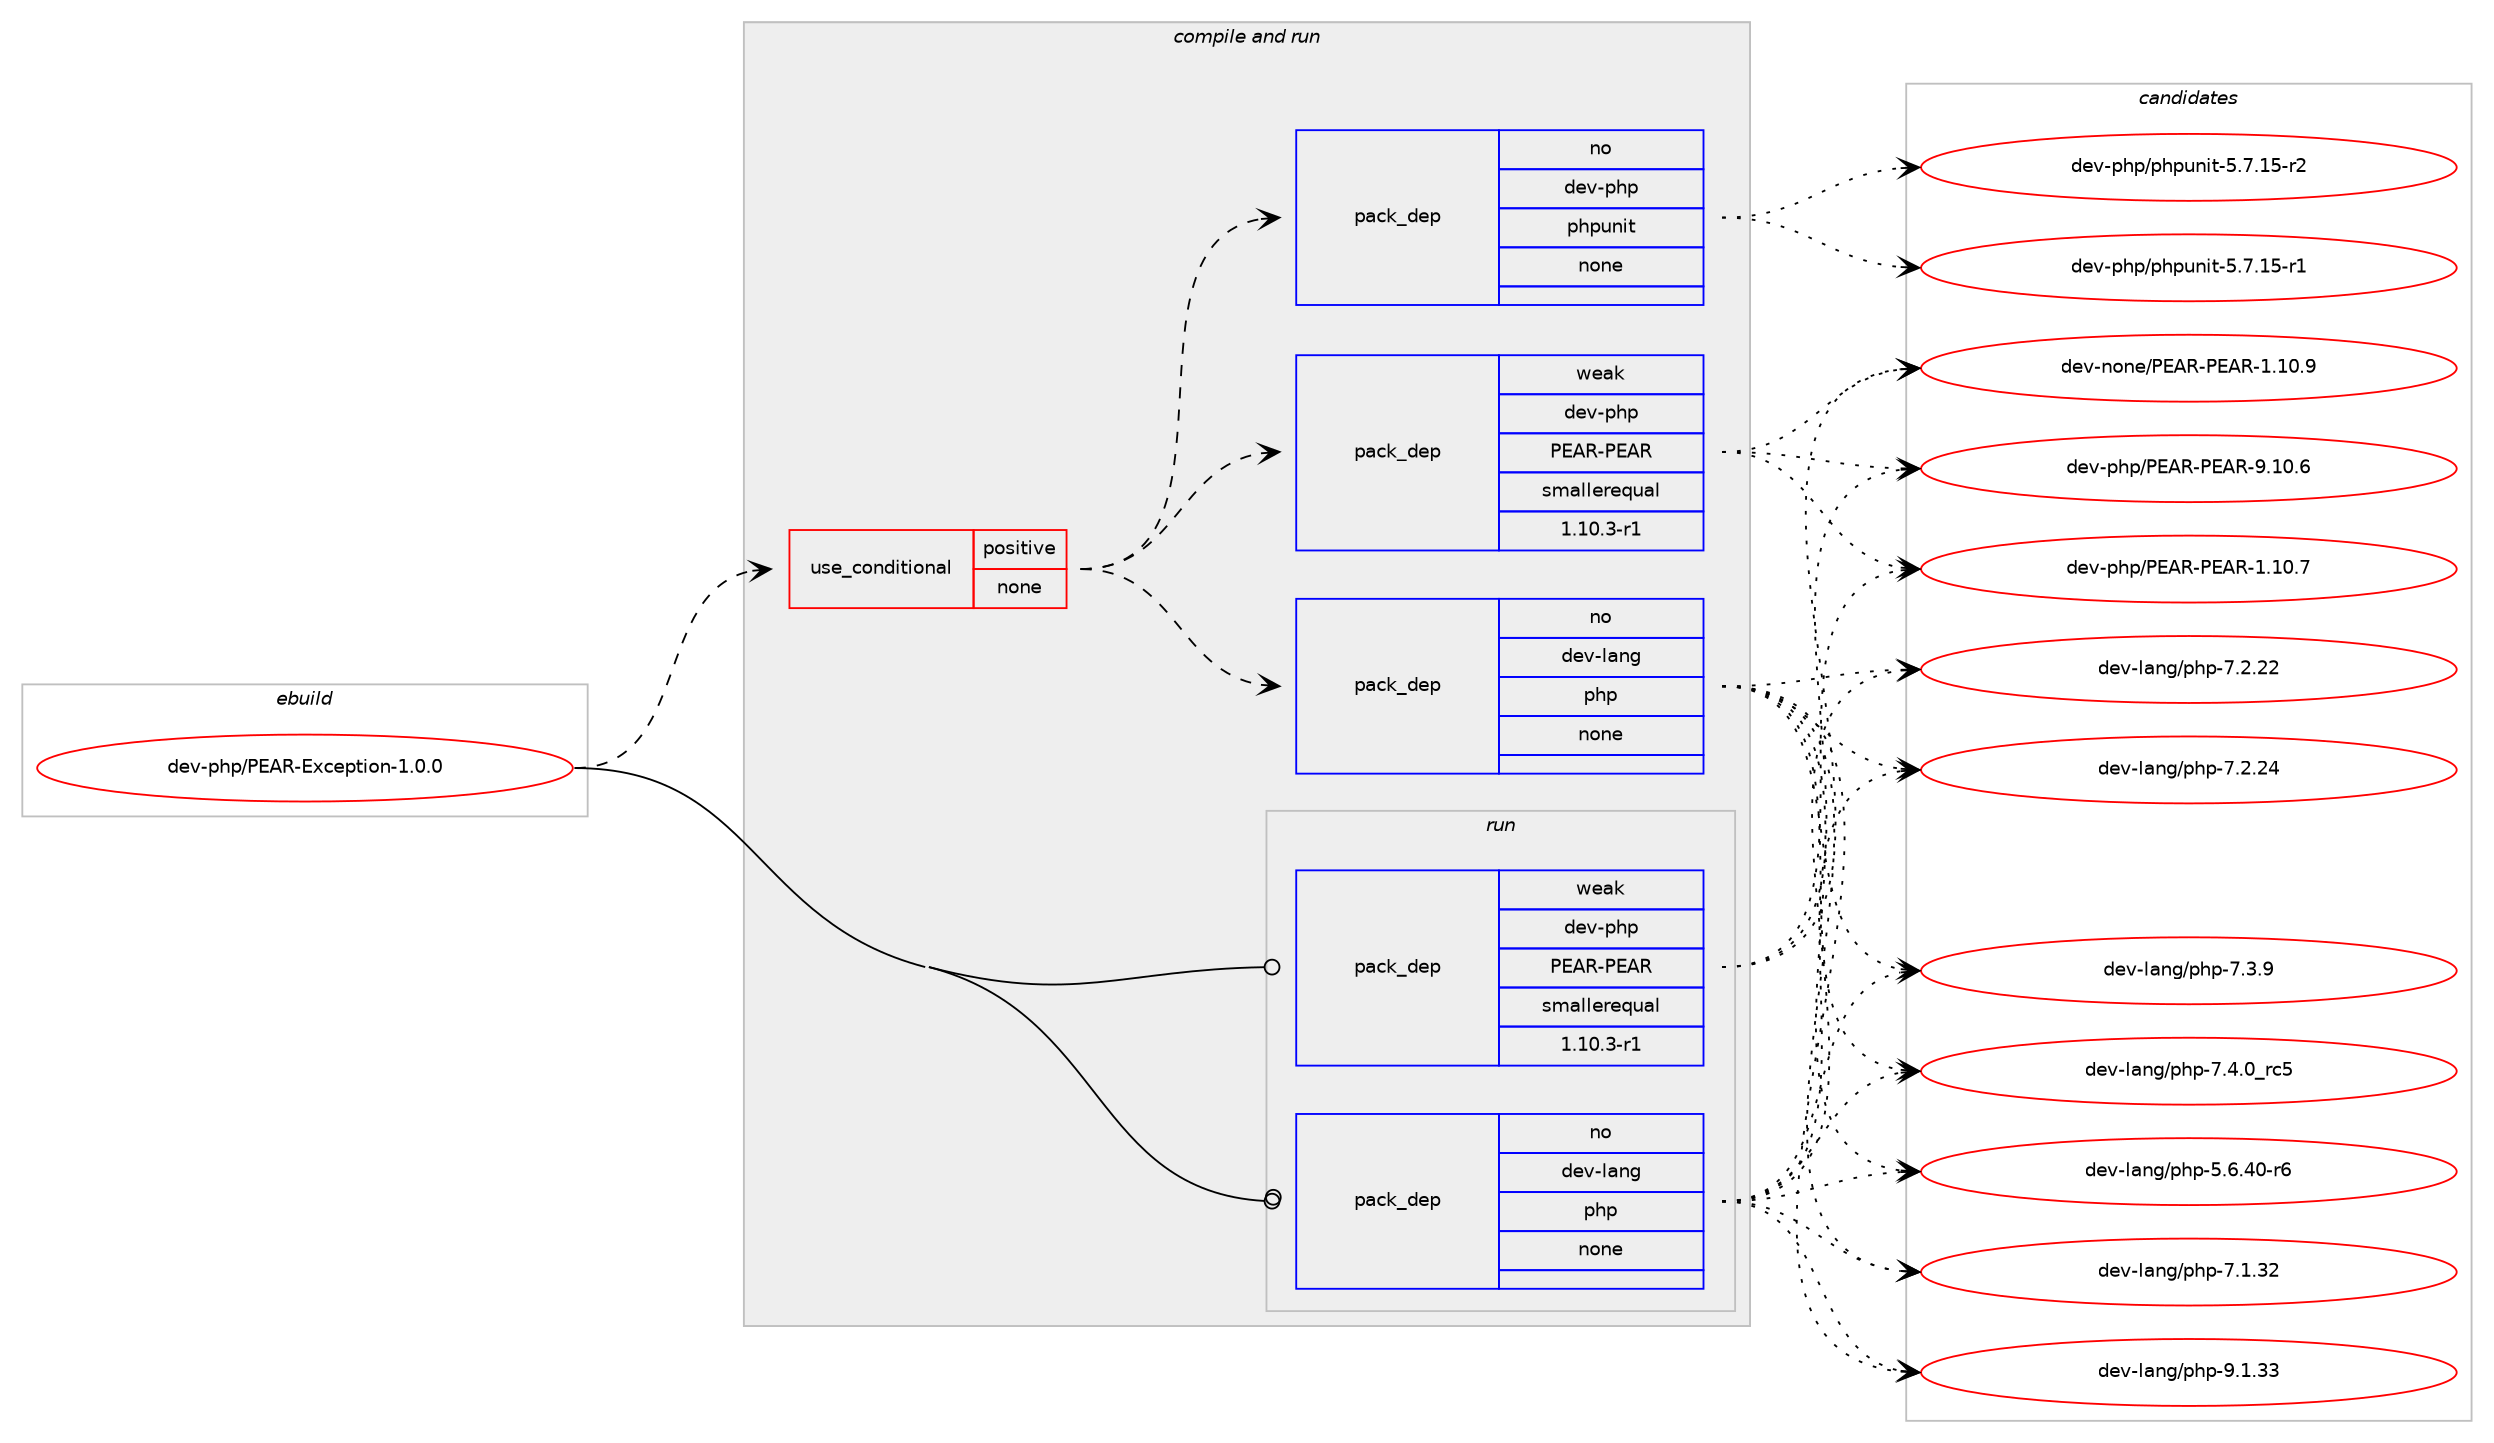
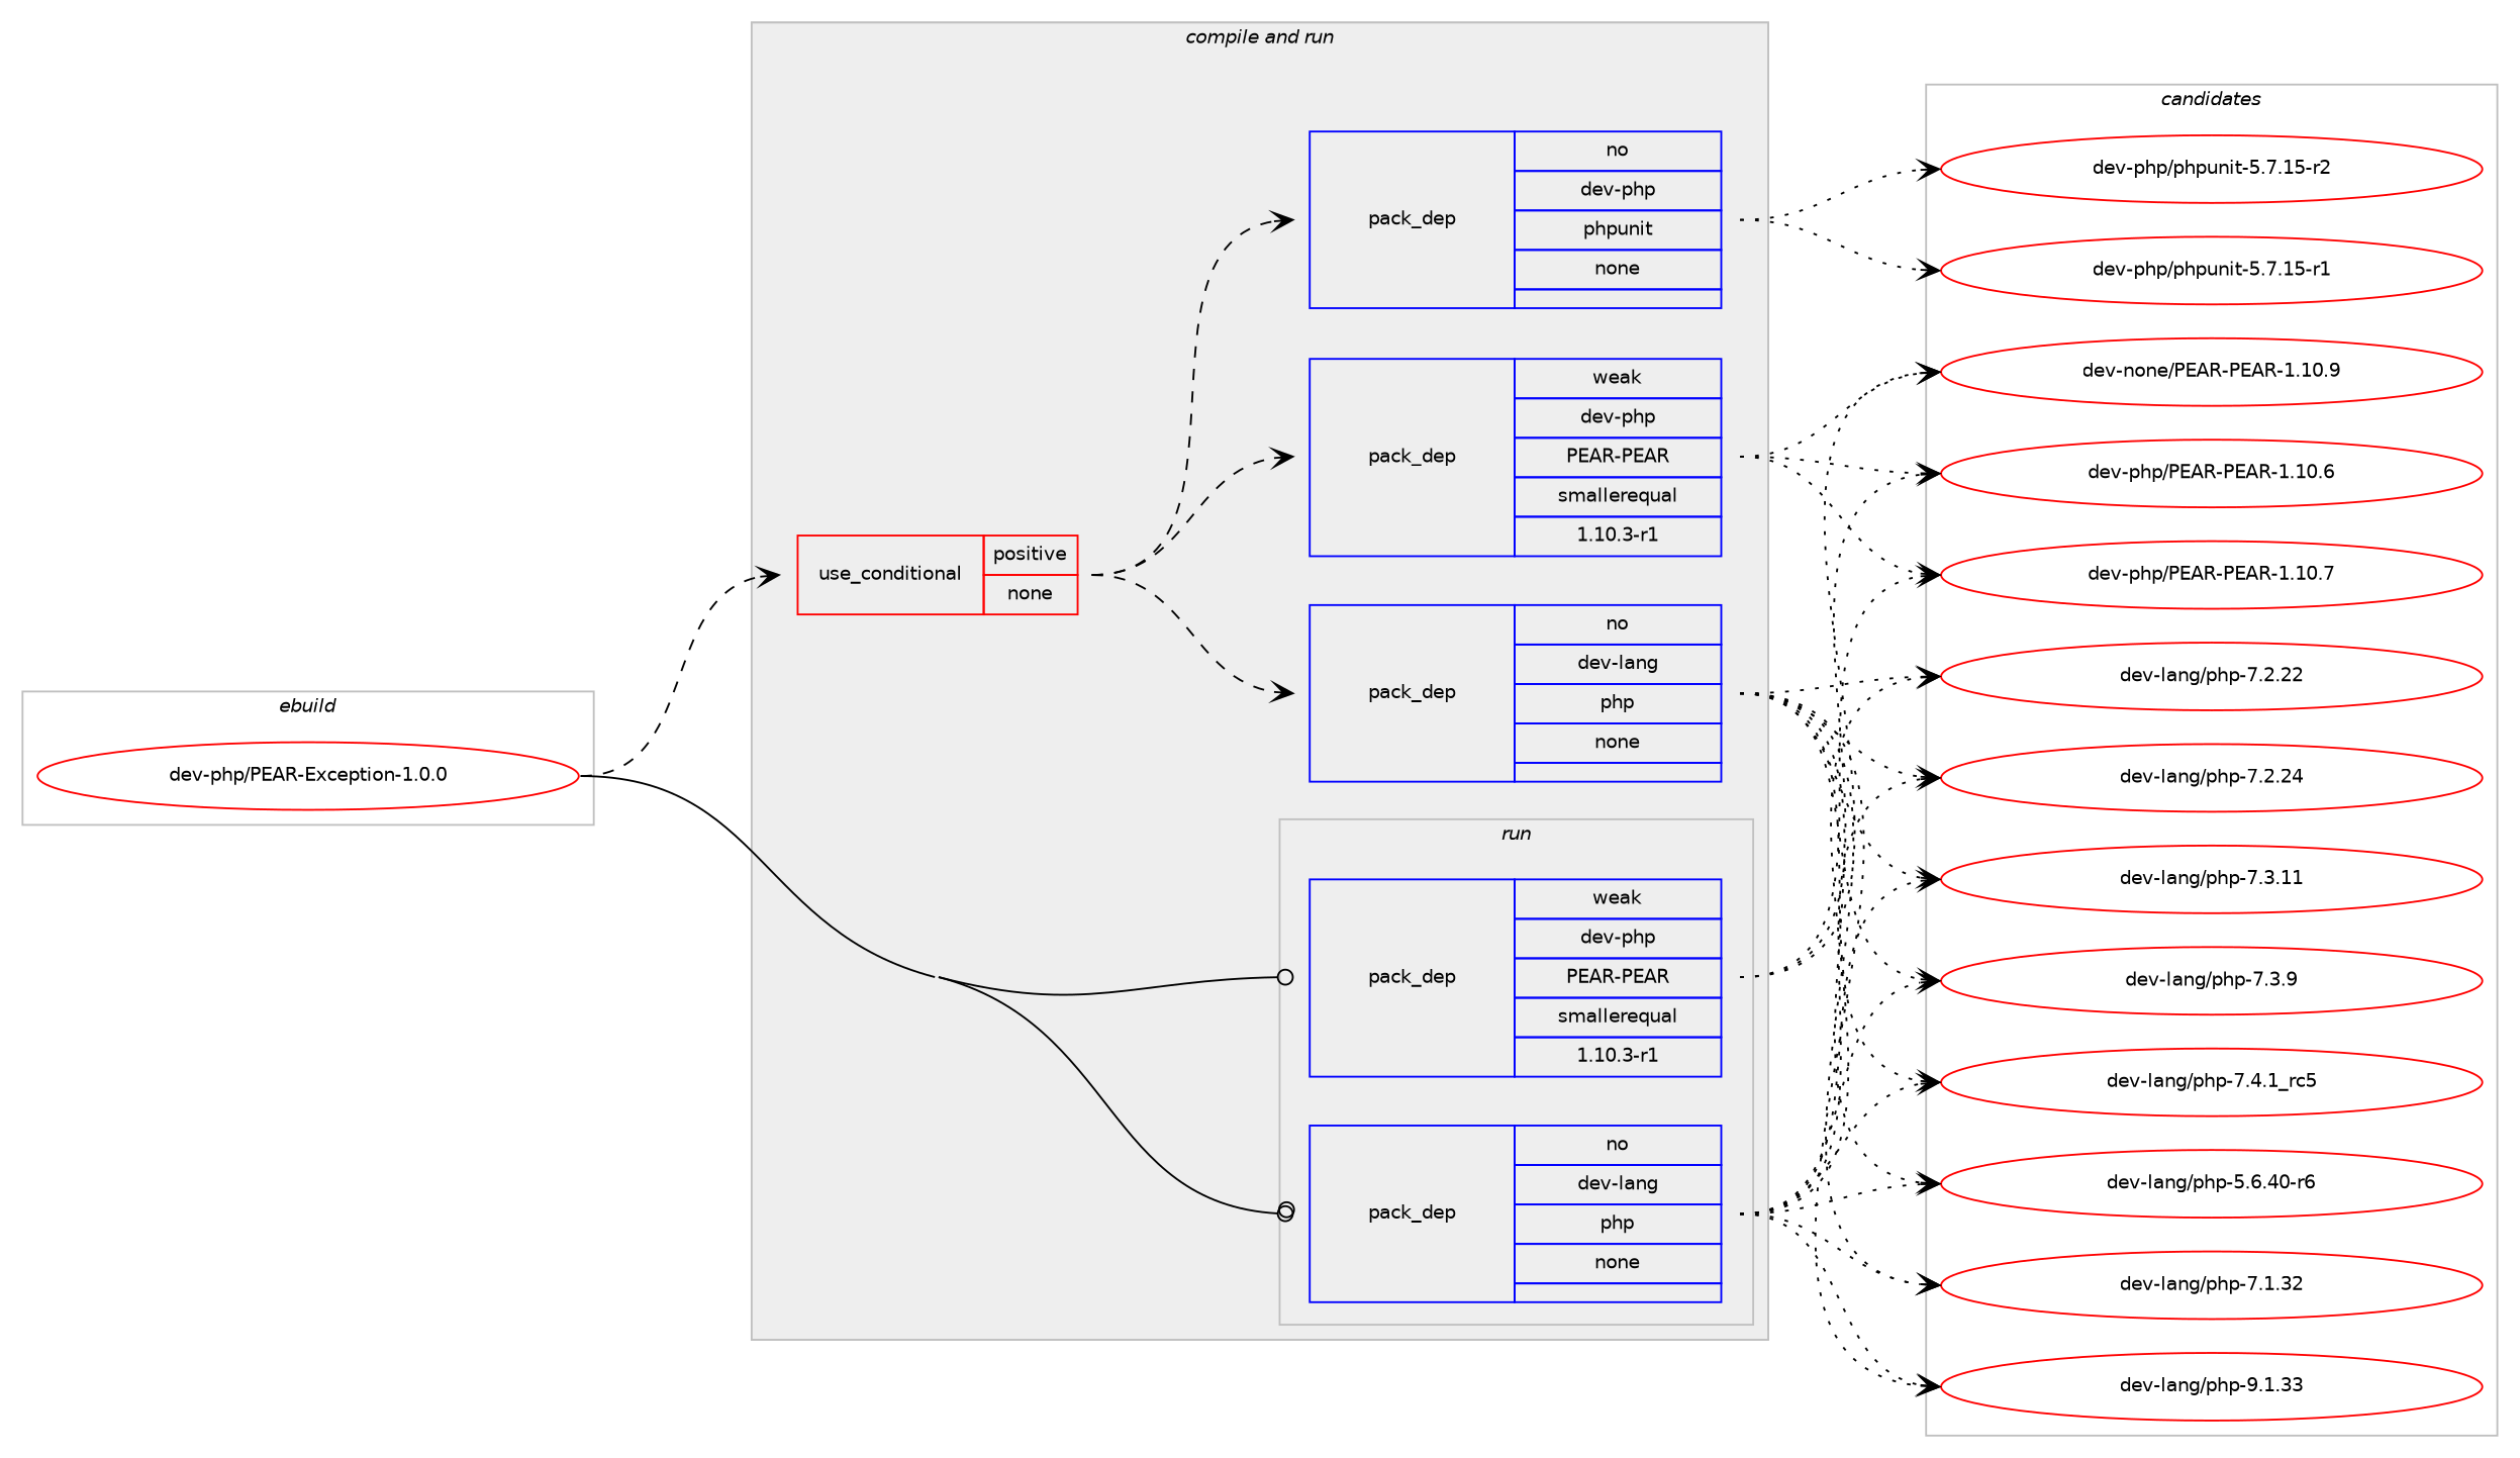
  digraph {
    compound=true
    concentrate=true
    fontname=Helvetica
    fontsize=10
    newrank=true
    rankdir=LR
    ranksep=1.5
    node [color=red fontname=Helvetica fontsize=10]
    edge [arrowhead=vee headport=w style=dotted tailport=e weight=100]
    n1 [label="dev-php/PEAR-Exception-1.0.0" width=4]
    n2 [color=blue label=<<TABLE BORDER="0" CELLBORDER="1" CELLSPACING="0" CELLPADDING="4" WIDTH="220"><TR><TD ROWSPAN="6" CELLPADDING="30">pack_dep</TD></TR><TR><TD WIDTH="110">no</TD></TR><TR><TD>dev-lang</TD></TR><TR><TD>php</TD></TR><TR><TD>none</TD></TR><TR><TD></TD></TR></TABLE>> shape=none]
    n3 [color=blue label=<<TABLE BORDER="0" CELLBORDER="1" CELLSPACING="0" CELLPADDING="4" WIDTH="220"><TR><TD ROWSPAN="6" CELLPADDING="30">pack_dep</TD></TR><TR><TD WIDTH="110">weak</TD></TR><TR><TD>dev-php</TD></TR><TR><TD>PEAR-PEAR</TD></TR><TR><TD>smallerequal</TD></TR><TR><TD>1.10.3-r1</TD></TR></TABLE>> shape=none]
    n4 [color=blue label=<<TABLE BORDER="0" CELLBORDER="1" CELLSPACING="0" CELLPADDING="4" WIDTH="220"><TR><TD ROWSPAN="6" CELLPADDING="30">pack_dep</TD></TR><TR><TD WIDTH="110">no</TD></TR><TR><TD>dev-php</TD></TR><TR><TD>phpunit</TD></TR><TR><TD>none</TD></TR><TR><TD></TD></TR></TABLE>> shape=none]
    n5 [label=<<TABLE BORDER="0" CELLBORDER="1" CELLSPACING="0" CELLPADDING="4"><TR><TD ROWSPAN="3" CELLPADDING="10">use_conditional</TD></TR><TR><TD>positive</TD></TR><TR><TD>none</TD></TR></TABLE>> shape=none]
    n6 [color=blue label=<<TABLE BORDER="0" CELLBORDER="1" CELLSPACING="0" CELLPADDING="4" WIDTH="220"><TR><TD ROWSPAN="6" CELLPADDING="30">pack_dep</TD></TR><TR><TD WIDTH="110">no</TD></TR><TR><TD>dev-lang</TD></TR><TR><TD>php</TD></TR><TR><TD>none</TD></TR><TR><TD></TD></TR></TABLE>> shape=none]
    n7 [color=blue label=<<TABLE BORDER="0" CELLBORDER="1" CELLSPACING="0" CELLPADDING="4" WIDTH="220"><TR><TD ROWSPAN="6" CELLPADDING="30">pack_dep</TD></TR><TR><TD WIDTH="110">weak</TD></TR><TR><TD>dev-php</TD></TR><TR><TD>PEAR-PEAR</TD></TR><TR><TD>smallerequal</TD></TR><TR><TD>1.10.3-r1</TD></TR></TABLE>> shape=none]
    n8 [label="dev-lang/php-5.6.40-r6" width=4]
    n9 [label="dev-lang/php-7.1.32" width=4]
    n10 [label="dev-lang/php-9.1.33" width=4]
    n11 [label="dev-lang/php-7.2.22" width=4]
    n12 [label="dev-lang/php-7.2.24" width=4]
+   n13 [label="dev-lang/php-7.3.11" width=4]
    n14 [label="dev-lang/php-7.3.9" width=4]
-   n15 [label="dev-lang/php-7.4.0_rc5" width=4]
-   n16 [label="dev-php/PEAR-PEAR-9.10.6" width=4]
+   n15 [label="dev-lang/php-7.4.1_rc5" width=4]
+   n16 [label="dev-php/PEAR-PEAR-1.10.6" width=4]
    n17 [label="dev-php/PEAR-PEAR-1.10.7" width=4]
    n18 [label="dev-none/PEAR-PEAR-1.10.9" width=4]
    n19 [label="dev-php/phpunit-5.7.15-r1" width=4]
    n20 [label="dev-php/phpunit-5.7.15-r2" width=4]
    subgraph cluster_1 {
      color=gray
      label=<<i>ebuild</i>>
      rank=same
      n1
    }
    subgraph cluster_2 {
      color=gray
      label=<<i>dependencies</i>>
      subgraph cluster_3 {
        color=gray
        fillcolor="#eeeeee"
        label=<<i>compile</i>>
        style=filled
        subgraph sub_4 {
          color=gray
          fillcolor="#eeeeee"
          label=<<i>compile</i>>
          style=filled
          n5
          subgraph sub_5 {
            color=gray
            fillcolor="#eeeeee"
            label=<<i>compile</i>>
            style=filled
            n2
          }
          subgraph sub_6 {
            color=gray
            fillcolor="#eeeeee"
            label=<<i>compile</i>>
            style=filled
            n3
          }
          subgraph sub_7 {
            color=gray
            fillcolor="#eeeeee"
            label=<<i>compile</i>>
            style=filled
            n4
          }
        }
      }
      subgraph cluster_8 {
        color=gray
        fillcolor="#eeeeee"
        label=<<i>compile and run</i>>
        style=filled
      }
      subgraph cluster_9 {
        color=gray
        fillcolor="#eeeeee"
        label=<<i>run</i>>
        style=filled
        subgraph sub_10 {
          color=gray
          fillcolor="#eeeeee"
          label=<<i>run</i>>
          style=filled
          n6
        }
        subgraph sub_11 {
          color=gray
          fillcolor="#eeeeee"
          label=<<i>run</i>>
          style=filled
          n7
        }
      }
    }
    subgraph cluster_12 {
      color=gray
      label=<<i>candidates</i>>
      rank=same
      subgraph sub_13 {
        color=black
        label=<<i>candidates</i>>
        nodesep=1
        rank=same
        n8
        n9
        n10
        n11
        n12
+       n13
        n14
        n15
      }
      subgraph sub_14 {
        color=black
        label=<<i>candidates</i>>
        nodesep=1
        rank=same
        n16
        n17
        n18
      }
      subgraph sub_15 {
        color=black
        label=<<i>candidates</i>>
        nodesep=1
        rank=same
        n19
        n20
      }
      subgraph sub_16 {
        color=black
        label=<<i>candidates</i>>
        nodesep=1
        rank=same
        n8
        n9
        n10
        n11
        n12
+       n13
        n14
        n15
      }
      subgraph sub_17 {
        color=black
        label=<<i>candidates</i>>
        nodesep=1
        rank=same
        n16
        n17
        n18
      }
    }
    n1 -> n5 [style=dashed weight=20]
    n1 -> n6 [arrowhead=odot style=solid weight=20]
    n1 -> n7 [arrowhead=odot style=solid weight=20]
    n2 -> n8
    n2 -> n9
    n2 -> n10
    n2 -> n11
    n2 -> n12
+   n2 -> n13
    n2 -> n14
    n2 -> n15
    n3 -> n16
    n3 -> n17
    n3 -> n18
    n4 -> n19
    n4 -> n20
    n5 -> n2 [style=dashed weight=20]
    n5 -> n3 [style=dashed weight=20]
    n5 -> n4 [style=dashed weight=20]
    n6 -> n8
    n6 -> n9
    n6 -> n10
    n6 -> n11
    n6 -> n12
+   n6 -> n13
    n6 -> n14
    n6 -> n15
    n7 -> n16
    n7 -> n17
    n7 -> n18
  }
